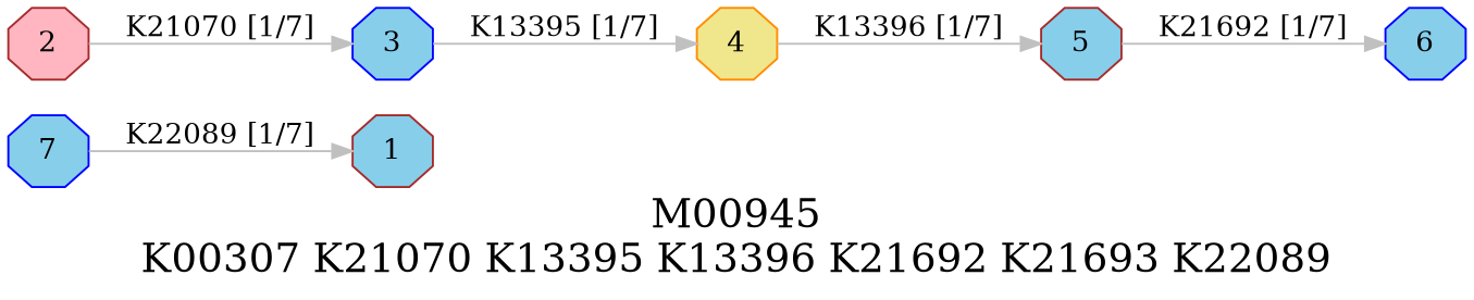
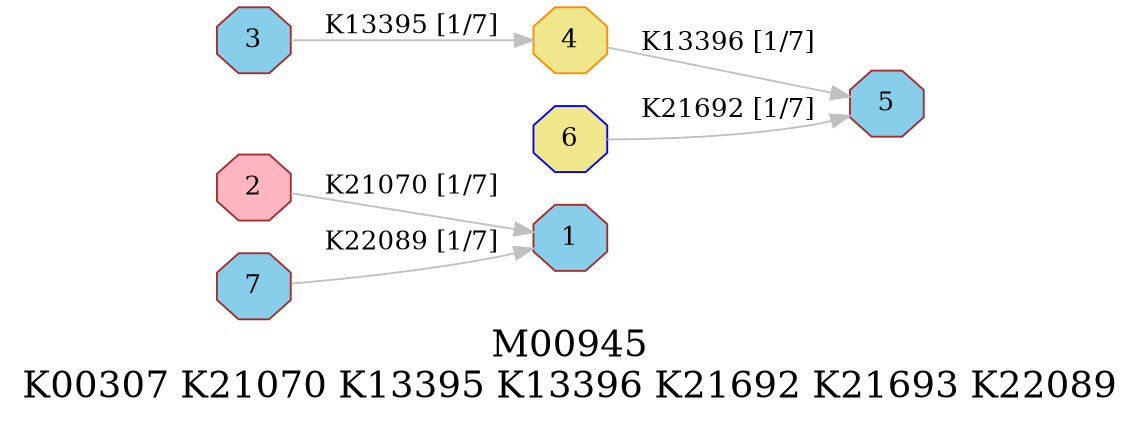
  digraph {
    fontsize=20
    label="M00945\nK00307 K21070 K13395 K13396 K21692 K21693 K22089"
    rankdir=LR
    node [color=brown fillcolor=skyblue shape=octagon style=filled]
    edge [color=grey]
    1 [height=.3 width=.3]
    2 [fillcolor=lightpink height=.3 width=.3]
-   3 [color=blue height=.3 width=.3]
+   3 [height=.3 width=.3]
    4 [color=darkorange fillcolor=khaki height=.3 width=.3]
    5 [height=.3 width=.3]
-   6 [color=blue height=.3 width=.3]
-   7 [color=blue height=.3 width=.3]
+   6 [color=blue fillcolor=khaki height=.3 width=.3]
+   7 [height=.3 width=.3]
    subgraph sub_1 {
      1
      2
      3
      4
      5
      6
      7
    }
-   2 -> 3 [label="K21070 [1/7]"]
+   2 -> 1 [label="K21070 [1/7]"]
    3 -> 4 [label="K13395 [1/7]"]
    4 -> 5 [label="K13396 [1/7]"]
-   5 -> 6 [label="K21692 [1/7]"]
+   6 -> 5 [label="K21692 [1/7]"]
    7 -> 1 [label="K22089 [1/7]"]
  }
